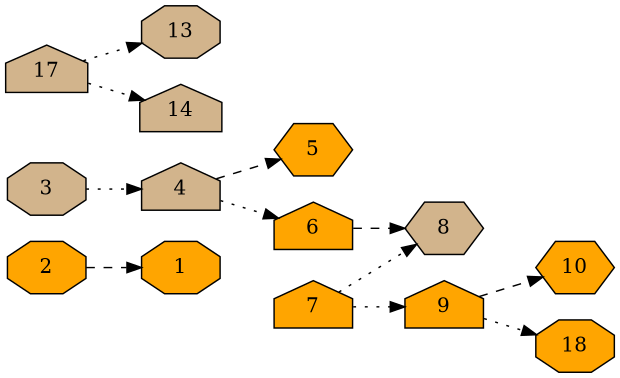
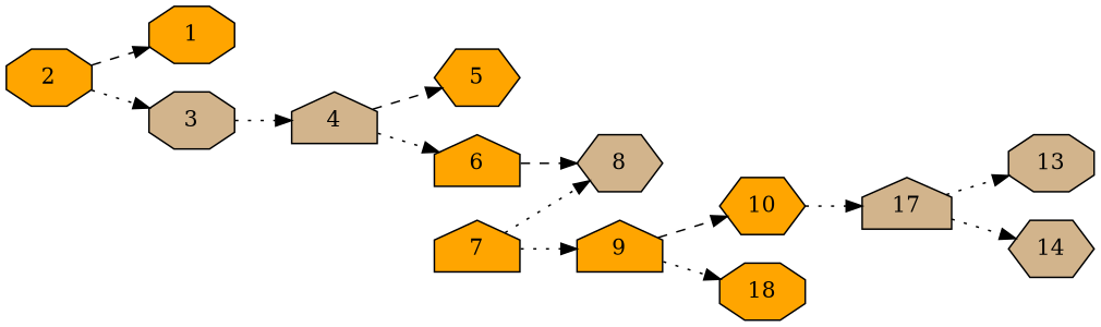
  digraph {
    rankdir=LR
    node [alpha=0.06 fillcolor=orange shape=house style=filled]
    edge [style=dotted]
    1 [expect_size=5714944 shape=octagon]
    2 [alpha=0.07 expect_size=18966528 shape=octagon]
    3 [expect_size=42891264 fillcolor=tan shape=octagon]
    4 [alpha=0.15 expect_size=28838912 fillcolor=tan]
    5 [alpha=0.13 expect_size=23304192 shape=hexagon]
    6 [alpha=0.14 expect_size=25462784]
    8 [alpha=0.19 expect_size=49574912 fillcolor=tan shape=hexagon]
    7 [alpha=0.16 expect_size=31744000]
    9 [alpha=0.09 expect_size=32678912]
    10 [alpha=0.05 expect_size=30149632 shape=hexagon]
    n11 [alpha=0.03 expect_size=13347840 label=18 shape=octagon]
    n12 [alpha=0.14 expect_size=28427264 fillcolor=tan label=17]
    13 [alpha=0.11 expect_size=44981248 fillcolor=tan shape=octagon]
-   14 [alpha=0.08 expect_size=12904448 fillcolor=tan]
+   14 [alpha=0.08 expect_size=12904448 fillcolor=tan shape=hexagon]
    2 -> 1 [style=dashed]
+   2 -> 3
    3 -> 4
    4 -> 5 [style=dashed]
    4 -> 6
    6 -> 8 [style=dashed]
    7 -> 8
    7 -> 9
    9 -> 10 [style=dashed]
    9 -> n11
+   10 -> n12
    n12 -> 13
    n12 -> 14
  }
